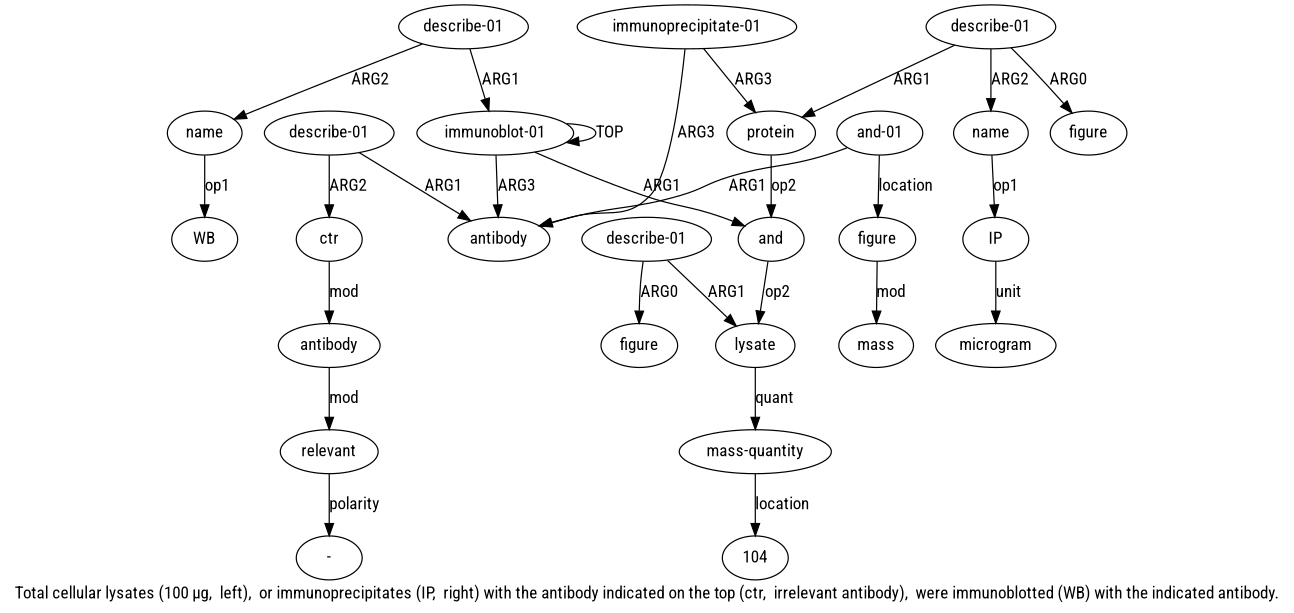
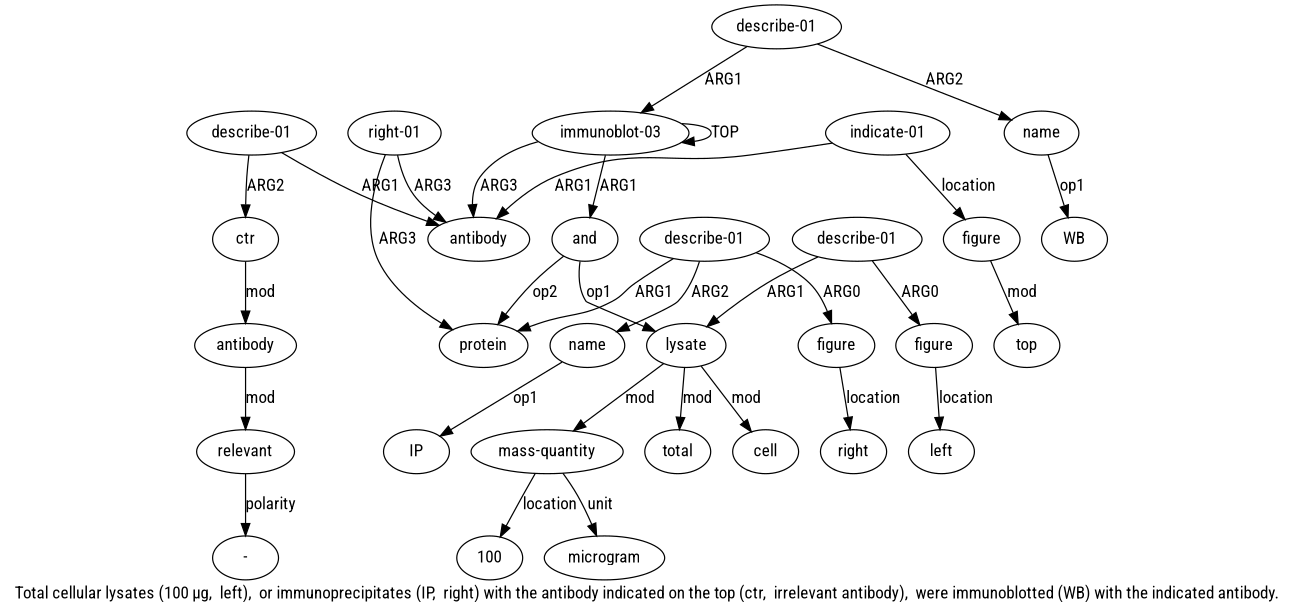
  digraph {
    fontname="Roboto Condensed"
    label="Total cellular lysates (100 μg,  left),  or immunoprecipitates (IP,  right) with the antibody indicated on the top (ctr,  irrelevant antibody),  were immunoblotted (WB) with the indicated antibody."
    node [color=black fontname="Roboto Condensed" gold_ind=-1 gold_label="describe-01" test_ind=-1 test_label="describe-01"]
    edge [color=black fontname="Roboto Condensed" gold_label=ARG1 test_label=ARG1]
    n1 [gold_ind=20 label="describe-01" test_ind=20]
    n2 [gold_ind=21 gold_label=ctr label=ctr test_ind=21 test_label=ctr]
    n3 [gold_ind=16 gold_label=antibody label=antibody test_ind=16 test_label=antibody]
    n4 [gold_ind=22 gold_label=antibody label=antibody test_ind=22 test_label=antibody]
    n5 [gold_ind=23 gold_label=relevant label=relevant test_ind=23 test_label=relevant]
    n6 [gold_label="-" label="-" test_label="-"]
    n7 [gold_ind=24 label="describe-01" test_ind=24]
    n8 [gold_ind=25 gold_label=name label=name test_ind=25 test_label=name]
-   n9 [gold_ind=0 gold_label="immunoblot-01" label="immunoblot-01" test_ind=0 test_label="immunoblot-01"]
+   n9 [gold_ind=0 gold_label="immunoblot-01" label="immunoblot-03" test_ind=0 test_label="immunoblot-01"]
    n10 [gold_label=WB label=WB test_label=WB]
    n11 [gold_ind=1 gold_label=and label=and test_ind=1 test_label=and]
    n12 [gold_ind=10 gold_label=protein label=protein test_ind=10 test_label=protein]
    n13 [gold_ind=2 gold_label=lysate label=lysate test_ind=2 test_label=lysate]
-   n14 [gold_ind=15 gold_label="immunoprecipitate-01" label="immunoprecipitate-01" test_ind=15 test_label="immunoprecipitate-01"]
+   n14 [gold_ind=15 gold_label="immunoprecipitate-01" label="right-01" test_ind=15 test_label="immunoprecipitate-01"]
    n15 [gold_ind=14 gold_label=name label=name test_ind=14 test_label=name]
    n16 [gold_label=IP label=IP test_label=IP]
-   n17 [gold_ind=17 gold_label="indicate-01" label="and-01" test_ind=17 test_label="indicate-01"]
+   n17 [gold_ind=17 gold_label="indicate-01" label="indicate-01" test_ind=17 test_label="indicate-01"]
    n18 [gold_ind=18 gold_label=figure label=figure test_ind=18 test_label=figure]
-   n19 [gold_ind=19 gold_label=top label=mass test_ind=19 test_label=top]
+   n19 [gold_ind=19 gold_label=top label=top test_ind=19 test_label=top]
    n20 [gold_ind=11 label="describe-01" test_ind=11]
    n21 [gold_ind=12 gold_label=figure label=figure test_ind=12 test_label=figure]
-   n23 [gold_label=100 label=104 test_label=100]
+   n22 [gold_ind=13 gold_label=right label=right test_ind=13 test_label=right]
+   n23 [gold_label=100 label=100 test_label=100]
+   n24 [gold_ind=3 gold_label=cell label=cell test_ind=3 test_label=cell]
    n25 [gold_ind=4 gold_label="mass-quantity" label="mass-quantity" test_ind=4 test_label="mass-quantity"]
+   n26 [gold_ind=9 gold_label=total label=total test_ind=9 test_label=total]
    n27 [gold_ind=5 gold_label=microgram label=microgram test_ind=5 test_label=microgram]
    n28 [gold_ind=7 gold_label=figure label=figure test_ind=7 test_label=figure]
+   n29 [gold_ind=8 gold_label=left label=left test_ind=8 test_label=left]
    n30 [gold_ind=6 label="describe-01" test_ind=6]
    n1 -> n2 [gold_label=ARG2 label=ARG2 test_label=ARG2]
    n1 -> n3 [label=ARG1]
    n2 -> n4 [gold_label=mod label=mod test_label=mod]
    n4 -> n5 [gold_label=mod label=mod test_label=mod]
    n5 -> n6 [gold_label=polarity label=polarity test_label=polarity]
    n7 -> n8 [gold_label=ARG2 label=ARG2 test_label=ARG2]
    n7 -> n9 [label=ARG1]
    n8 -> n10 [gold_label=op1 label=op1 test_label=op1]
    n9 -> n3 [gold_label=ARG3 label=ARG3 test_label=ARG3]
    n9 -> n9 [gold_label=TOP label=TOP test_label=TOP]
    n9 -> n11 [label=ARG1]
-   n12 -> n11 [gold_label=op2 label=op2 test_label=op2]
-   n11 -> n13 [gold_label=op1 label=op2 test_label=op1]
-   n13 -> n25 [gold_label=quant label=quant test_label=quant]
+   n11 -> n12 [gold_label=op2 label=op2 test_label=op2]
+   n11 -> n13 [gold_label=op1 label=op1 test_label=op1]
+   n13 -> n24 [gold_label=mod label=mod test_label=mod]
+   n13 -> n25 [gold_label=quant label=mod test_label=quant]
+   n13 -> n26 [gold_label=mod label=mod test_label=mod]
    n14 -> n3 [gold_label=ARG3 label=ARG3 test_label=ARG3]
    n14 -> n12 [label=ARG3]
    n15 -> n16 [gold_label=op1 label=op1 test_label=op1]
    n17 -> n3 [label=ARG1]
    n17 -> n18 [gold_label=location label=location test_label=location]
    n18 -> n19 [gold_label=mod label=mod test_label=mod]
    n20 -> n12 [label=ARG1]
    n20 -> n15 [gold_label=ARG2 label=ARG2 test_label=ARG2]
    n20 -> n21 [gold_label=ARG0 label=ARG0 test_label=ARG0]
+   n21 -> n22 [gold_label=location label=location test_label=location]
    n25 -> n23 [gold_label=quant label=location test_label=quant]
-   n16 -> n27 [gold_label=unit label=unit test_label=unit]
+   n25 -> n27 [gold_label=unit label=unit test_label=unit]
+   n28 -> n29 [gold_label=location label=location test_label=location]
    n30 -> n13 [label=ARG1]
    n30 -> n28 [gold_label=ARG0 label=ARG0 test_label=ARG0]
  }
